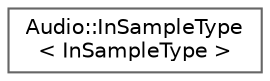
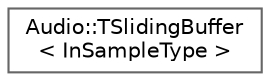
  digraph {
    rankdir=LR
-   n1 [color=grey40 fillcolor=white fontname=Helvetica fontsize=10 height=0.2 label="Audio::InSampleType\l\< InSampleType \>" shape=box style=filled width=0.4]
+   n1 [color=grey40 fillcolor=white fontname=Helvetica fontsize=10 height=0.2 label="Audio::TSlidingBuffer\l\< InSampleType \>" shape=box style=filled width=0.4]
  }
